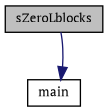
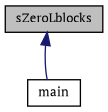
  digraph {
    rankdir=TB
    fontname="PT Serif"
    node [color=black fontname="PT Serif" fontsize=10 shape=record style=filled]
    n1 [fillcolor=grey75 fontcolor=black height=0.2 label=sZeroLblocks width=0.4]
    n2 [fillcolor=white height=0.2 label=main width=0.4]
-   n2 -> n1 [color=midnightblue dir=back fontname="PT Serif" fontsize=10 labelfontname=Helvetica labelfontsize=10 style=solid]
+   n1 -> n2 [color=midnightblue dir=back fontname="PT Serif" fontsize=10 labelfontname=Helvetica labelfontsize=10 style=solid]
  }
